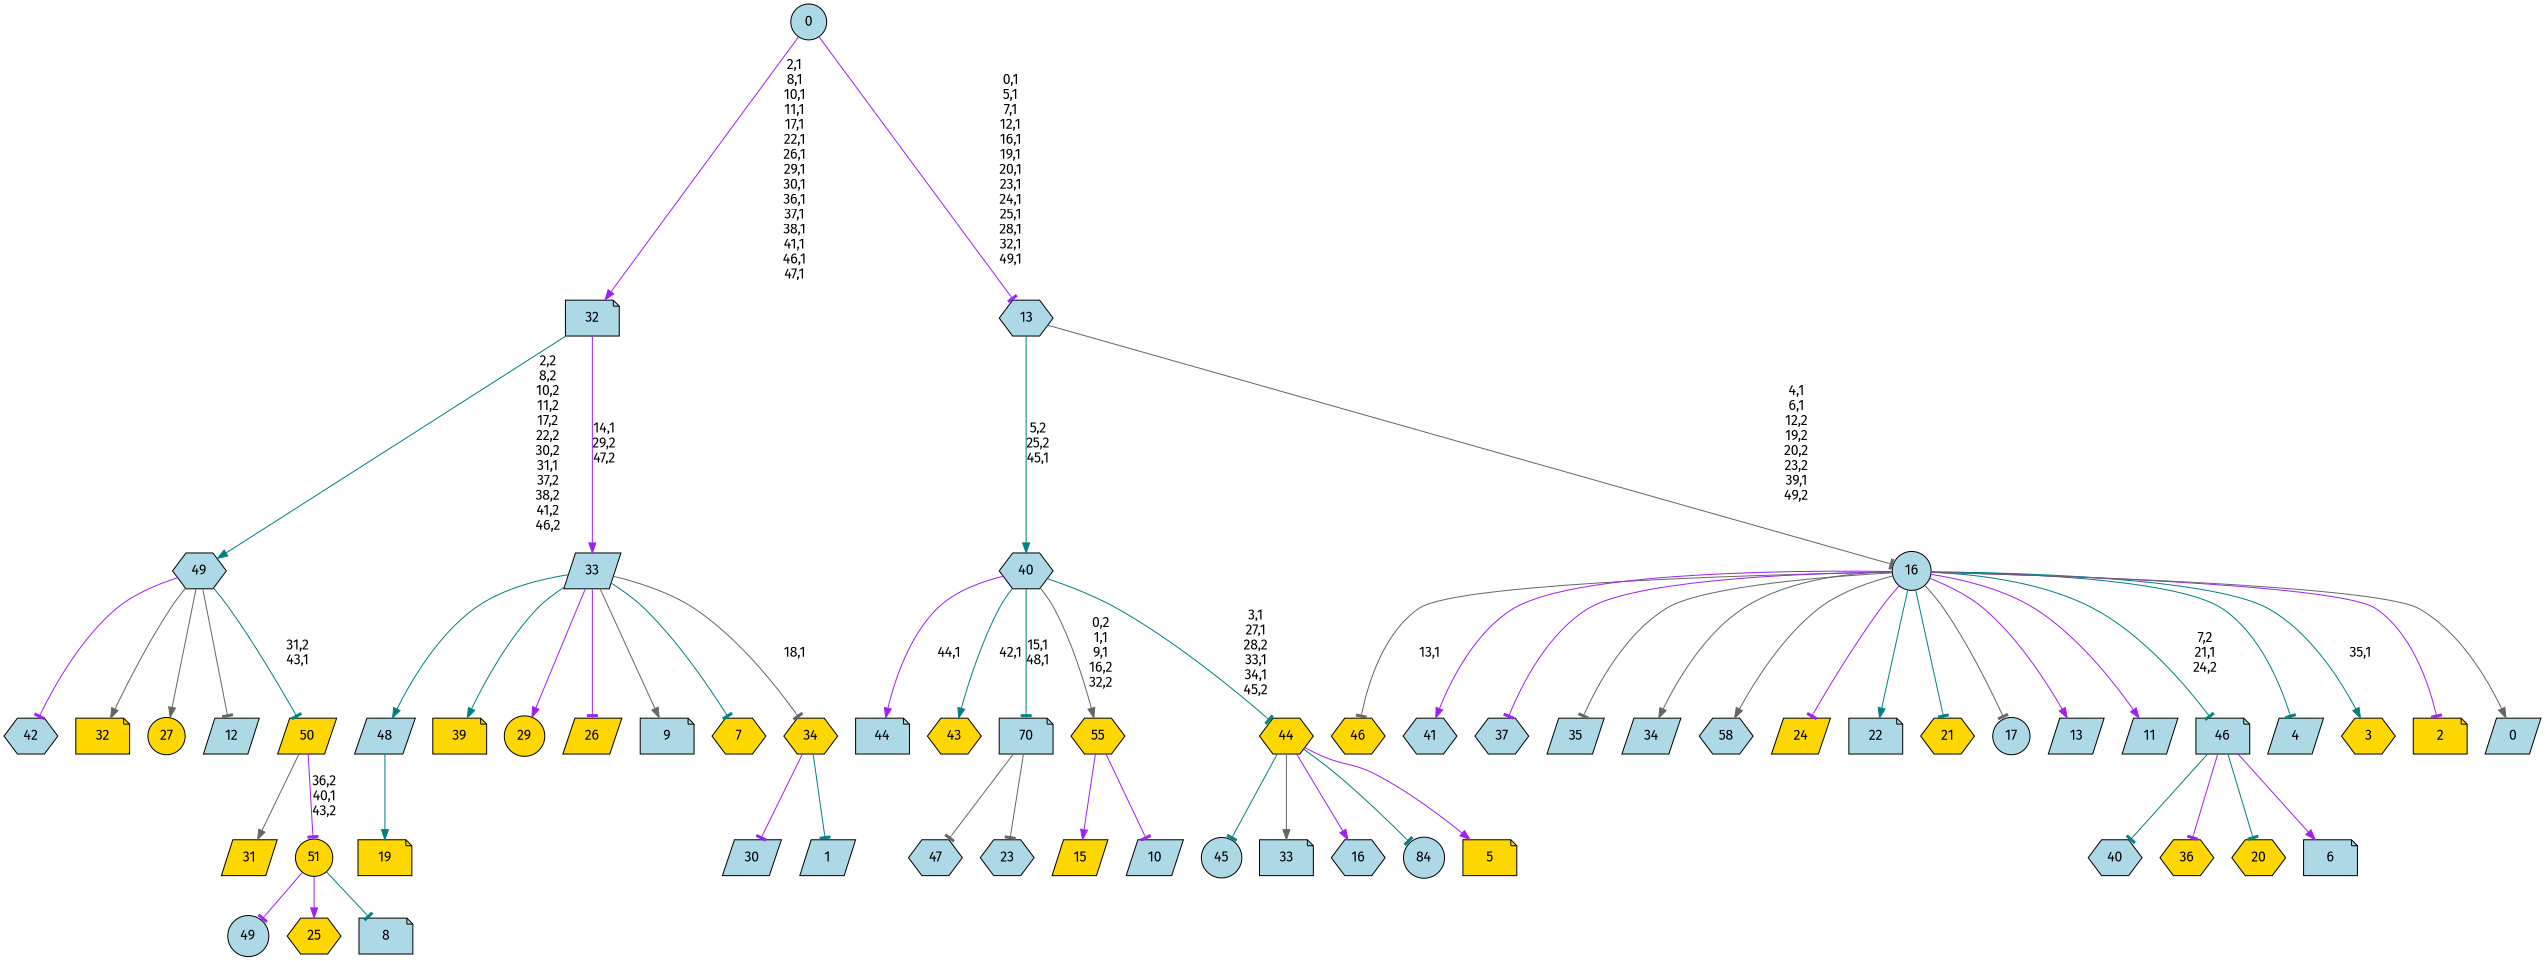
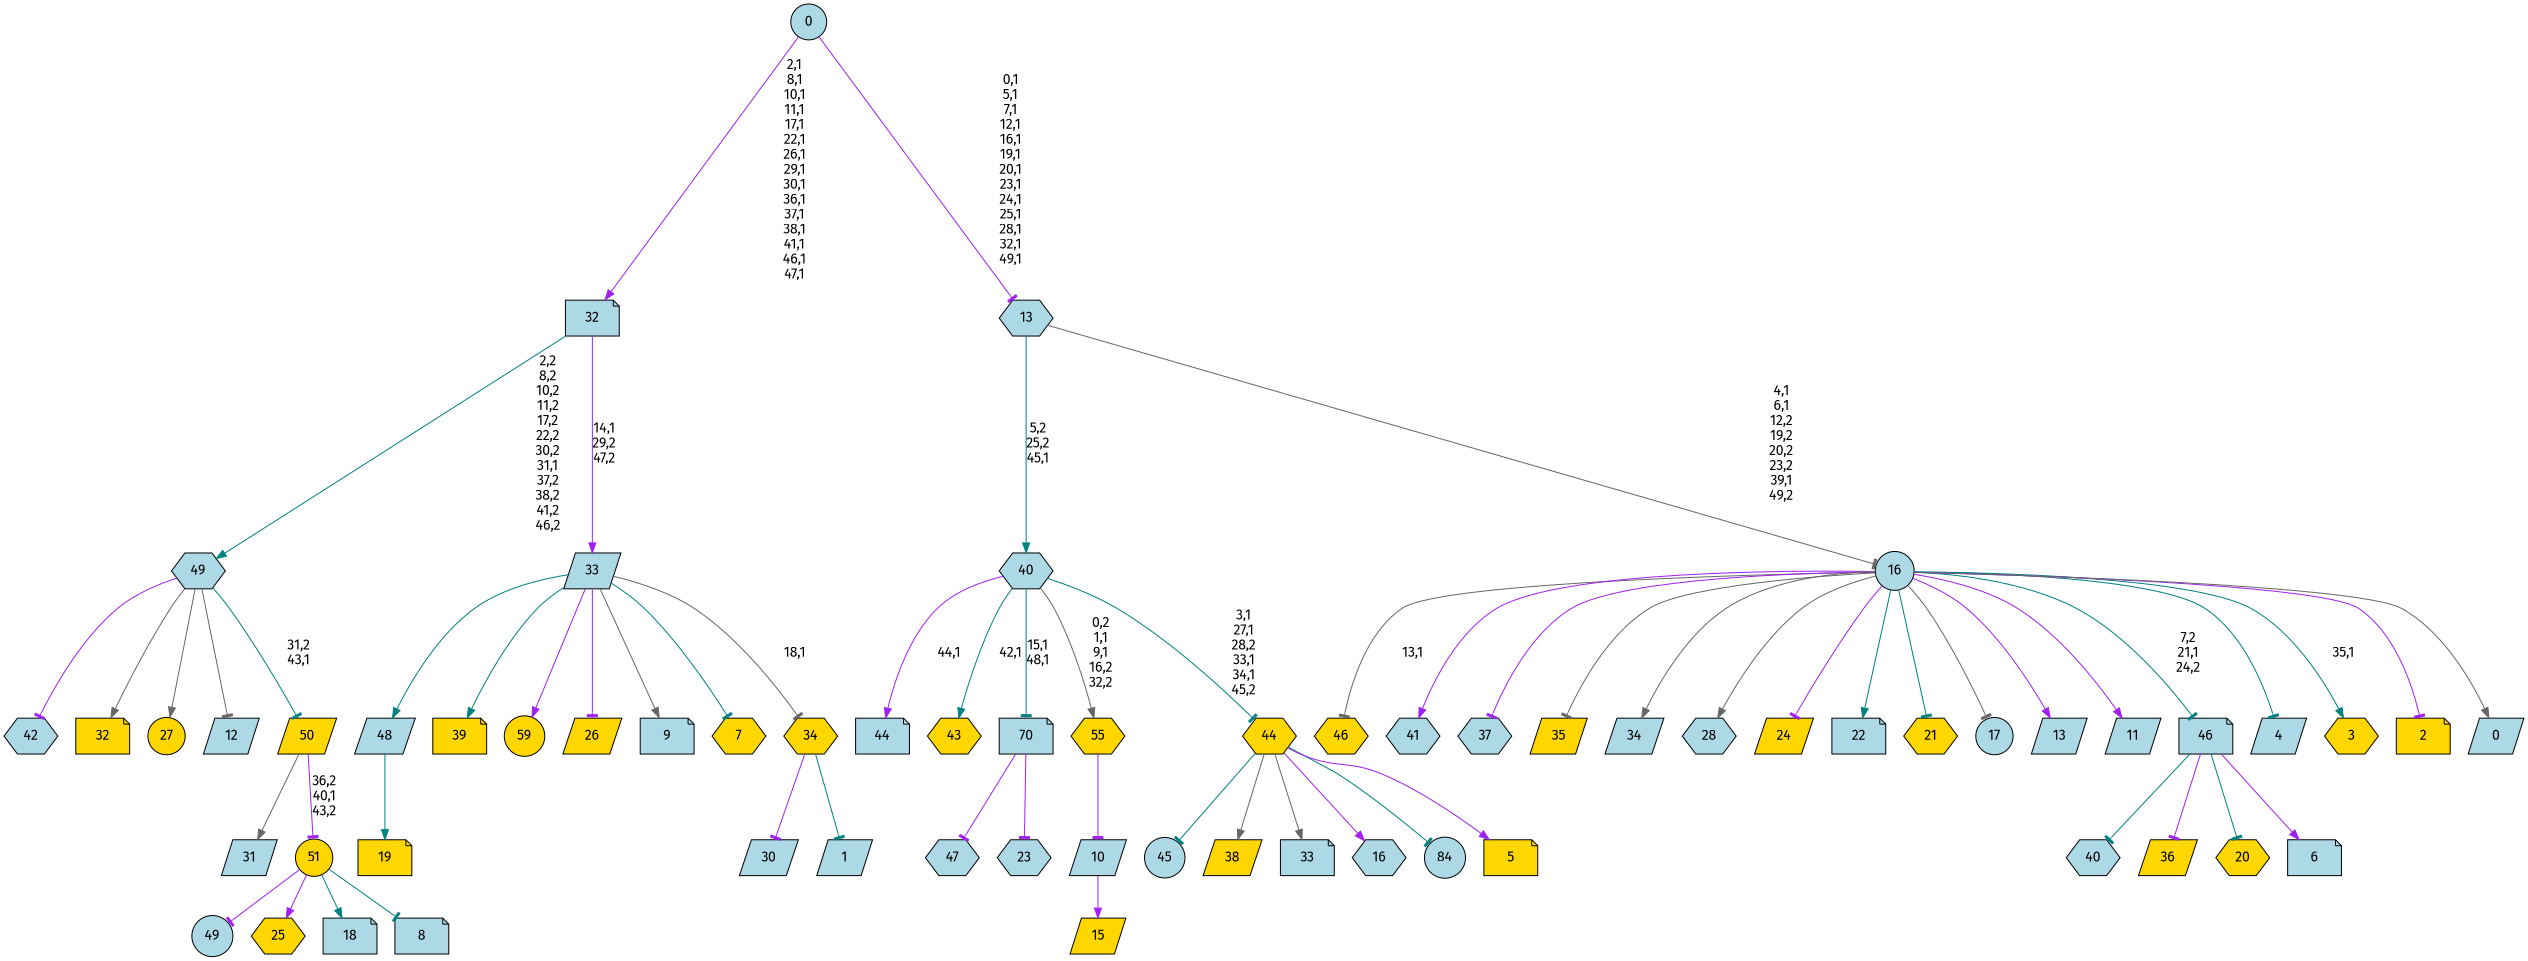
  digraph {
    fontname="Fira Sans"
    node [fillcolor=lightblue fontname="Fira Sans" shape=hexagon style=filled]
    edge [arrowhead=tee color=purple fontname="Fira Sans"]
    n1 [label=49 shape=circle]
    n2 [label=48 shape=parallelogram]
    n3 [fillcolor=gold label=19 shape=note]
    n4 [label=47]
    n5 [fillcolor=gold label=46]
    n6 [label=45 shape=circle]
    n7 [label=44 shape=note]
    n8 [fillcolor=gold label=43]
    n9 [label=42]
    n10 [label=41]
    n11 [label=40]
    n12 [fillcolor=gold label=39 shape=note]
+   n13 [fillcolor=gold label=38 shape=parallelogram]
    n14 [label=37]
-   n15 [fillcolor=gold label=36]
-   n16 [label=35 shape=parallelogram]
+   n15 [fillcolor=gold label=36 shape=parallelogram]
+   n16 [fillcolor=gold label=35 shape=parallelogram]
    n17 [label=34 shape=parallelogram]
    n18 [label=33 shape=note]
    n19 [fillcolor=gold label=32 shape=note]
-   n20 [fillcolor=gold label=31 shape=parallelogram]
+   n20 [label=31 shape=parallelogram]
    n21 [label=30 shape=parallelogram]
-   n22 [fillcolor=gold label=29 shape=circle]
-   n23 [label=58]
+   n22 [fillcolor=gold label=59 shape=circle]
+   n23 [label=28]
    n24 [fillcolor=gold label=27 shape=circle]
    n25 [fillcolor=gold label=26 shape=parallelogram]
    n26 [fillcolor=gold label=25]
    n27 [fillcolor=gold label=24 shape=parallelogram]
    n28 [label=23]
    70 [shape=note]
    n30 [label=22 shape=note]
    n31 [fillcolor=gold label=21]
    n32 [fillcolor=gold label=20]
+   n33 [label=18 shape=note]
    n34 [label=17 shape=circle]
    n35 [label=16]
    n36 [fillcolor=gold label=15 shape=parallelogram]
    n37 [label=84 shape=circle]
    n38 [label=13 shape=parallelogram]
    n39 [label=12 shape=parallelogram]
    n40 [label=11 shape=parallelogram]
    n41 [label=10 shape=parallelogram]
    55 [fillcolor=gold]
    n43 [label=9 shape=note]
    n44 [label=8 shape=note]
    51 [fillcolor=gold shape=circle]
    50 [fillcolor=gold shape=parallelogram]
    49
    n48 [fillcolor=gold label=7]
    n49 [label=6 shape=note]
    46 [shape=note]
    n51 [fillcolor=gold label=5 shape=note]
    44 [fillcolor=gold]
    40
    n54 [label=4 shape=parallelogram]
    n55 [fillcolor=gold label=3]
    n56 [fillcolor=gold label=2 shape=note]
    n57 [label=1 shape=parallelogram]
    34 [fillcolor=gold]
    33 [shape=parallelogram]
    32 [shape=note]
    n61 [label=0 shape=parallelogram]
    16 [shape=circle]
    13
    0 [shape=circle]
    n2 -> n3 [arrowhead=normal color=teal]
-   70 -> n4 [color=gray40]
-   70 -> n28 [color=gray40]
-   55 -> n36 [arrowhead=normal]
+   70 -> n4
+   70 -> n28
+   n41 -> n36 [arrowhead=normal]
    55 -> n41
    51 -> n1
    51 -> n26 [arrowhead=normal]
+   51 -> n33 [arrowhead=normal color=teal]
    51 -> n44 [color=teal]
    50 -> n20 [arrowhead=normal color=gray40]
    50 -> 51 [label="36,2\n40,1\n43,2"]
    49 -> n9
    49 -> n19 [arrowhead=normal color=gray40]
    49 -> n24 [arrowhead=normal color=gray40]
    49 -> n39 [color=gray40]
    49 -> 50 [color=teal label="31,2\n43,1"]
    46 -> n11 [color=teal]
    46 -> n15
    46 -> n32 [color=teal]
    46 -> n49 [arrowhead=normal]
    44 -> n6 [color=teal]
+   44 -> n13 [arrowhead=normal color=gray40]
    44 -> n18 [arrowhead=normal color=gray40]
    44 -> n35 [arrowhead=normal]
    44 -> n37 [color=teal]
    44 -> n51 [arrowhead=normal]
    40 -> n7 [arrowhead=normal label="44,1"]
    40 -> n8 [arrowhead=normal color=teal label="42,1"]
    40 -> 70 [color=teal label="15,1\n48,1"]
    40 -> 55 [arrowhead=normal color=gray40 label="0,2\n1,1\n9,1\n16,2\n32,2"]
    40 -> 44 [color=teal label="3,1\n27,1\n28,2\n33,1\n34,1\n45,2"]
    34 -> n21
    34 -> n57 [color=teal]
    33 -> n2 [arrowhead=normal color=teal]
    33 -> n12 [arrowhead=normal color=teal]
    33 -> n22 [arrowhead=normal]
    33 -> n25
    33 -> n43 [arrowhead=normal color=gray40]
    33 -> n48 [color=teal]
    33 -> 34 [color=gray40 label="18,1"]
    32 -> 49 [arrowhead=normal color=teal label="2,2\n8,2\n10,2\n11,2\n17,2\n22,2\n30,2\n31,1\n37,2\n38,2\n41,2\n46,2"]
    32 -> 33 [arrowhead=normal label="14,1\n29,2\n47,2"]
    16 -> n5 [color=gray40 label="13,1"]
    16 -> n10 [arrowhead=normal]
    16 -> n14
    16 -> n16 [color=gray40]
    16 -> n17 [arrowhead=normal color=gray40]
    16 -> n23 [arrowhead=normal color=gray40]
    16 -> n27
    16 -> n30 [arrowhead=normal color=teal]
    16 -> n31 [color=teal]
    16 -> n34 [color=gray40]
    16 -> n38 [arrowhead=normal]
    16 -> n40 [arrowhead=normal]
    16 -> 46 [color=teal label="7,2\n21,1\n24,2"]
    16 -> n54 [color=teal]
    16 -> n55 [arrowhead=normal color=teal label="35,1"]
    16 -> n56
    16 -> n61 [arrowhead=normal color=gray40]
    13 -> 40 [arrowhead=normal color=teal label="5,2\n25,2\n45,1"]
    13 -> 16 [color=gray40 label="4,1\n6,1\n12,2\n19,2\n20,2\n23,2\n39,1\n49,2"]
    0 -> 32 [arrowhead=normal label="2,1\n8,1\n10,1\n11,1\n17,1\n22,1\n26,1\n29,1\n30,1\n36,1\n37,1\n38,1\n41,1\n46,1\n47,1"]
    0 -> 13 [label="0,1\n5,1\n7,1\n12,1\n16,1\n19,1\n20,1\n23,1\n24,1\n25,1\n28,1\n32,1\n49,1"]
  }
